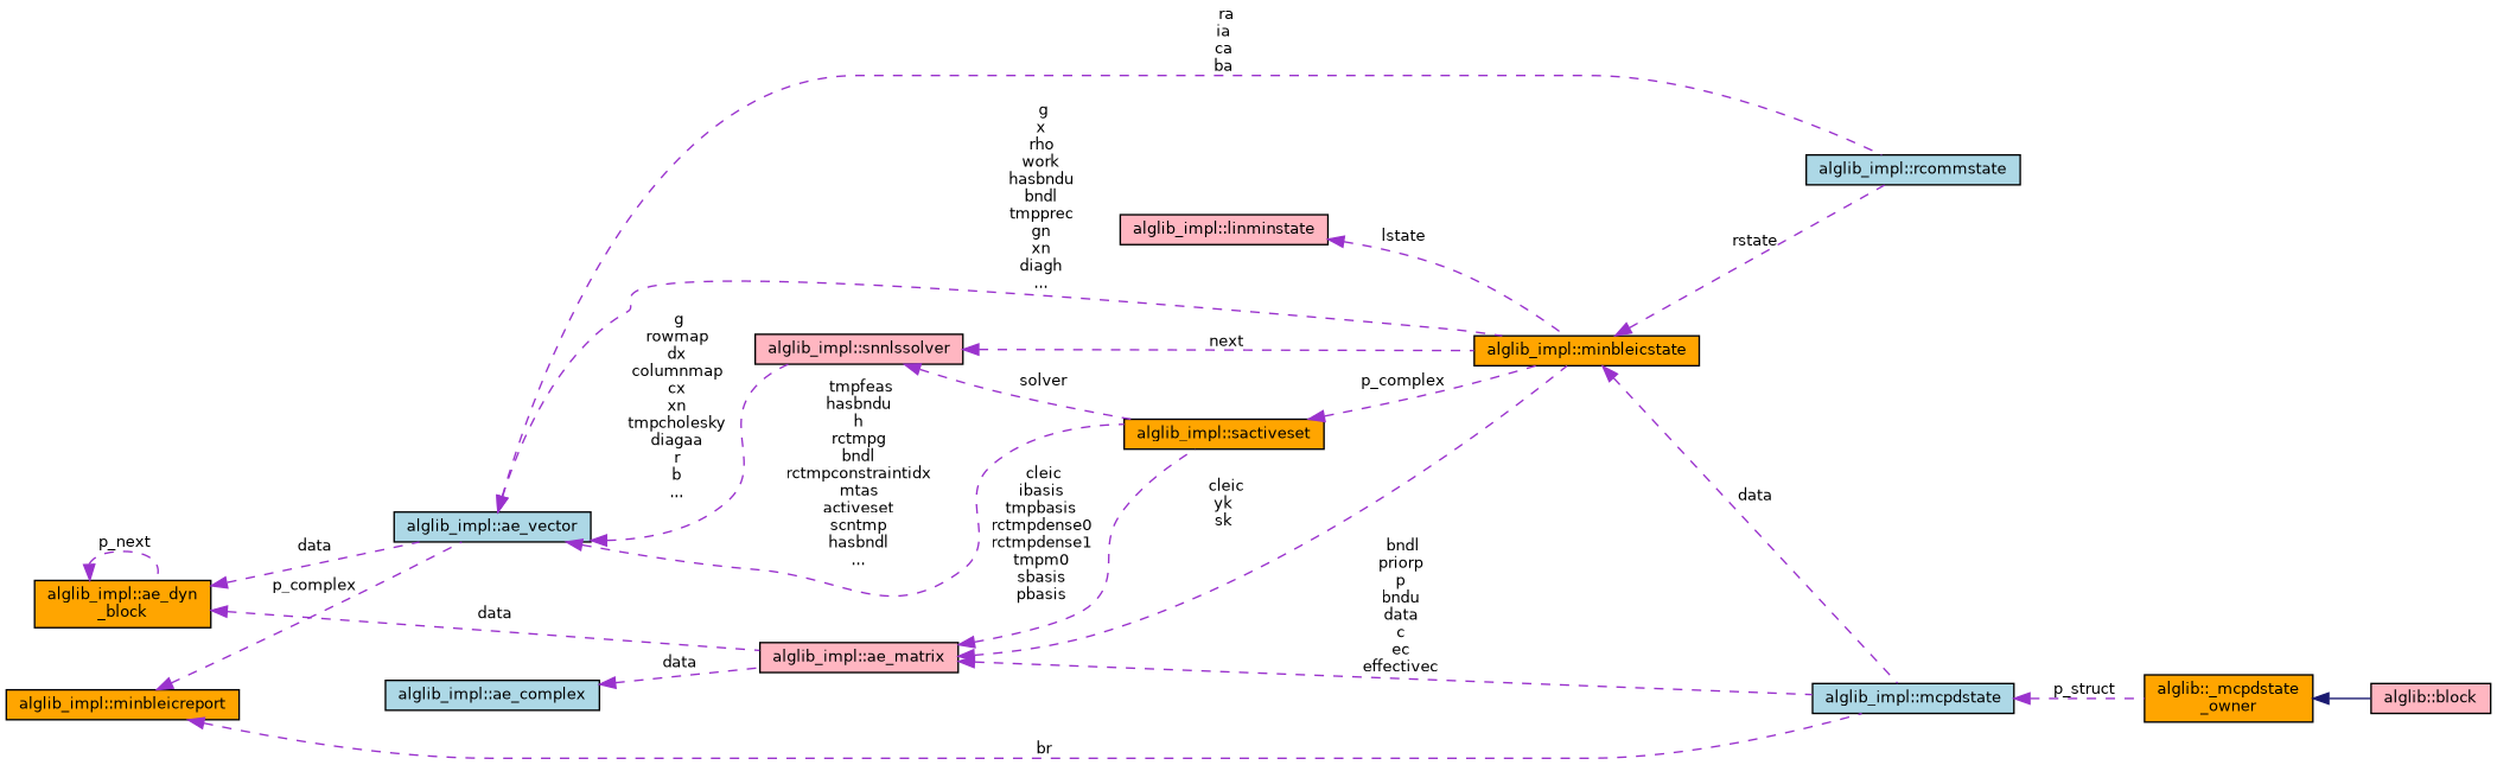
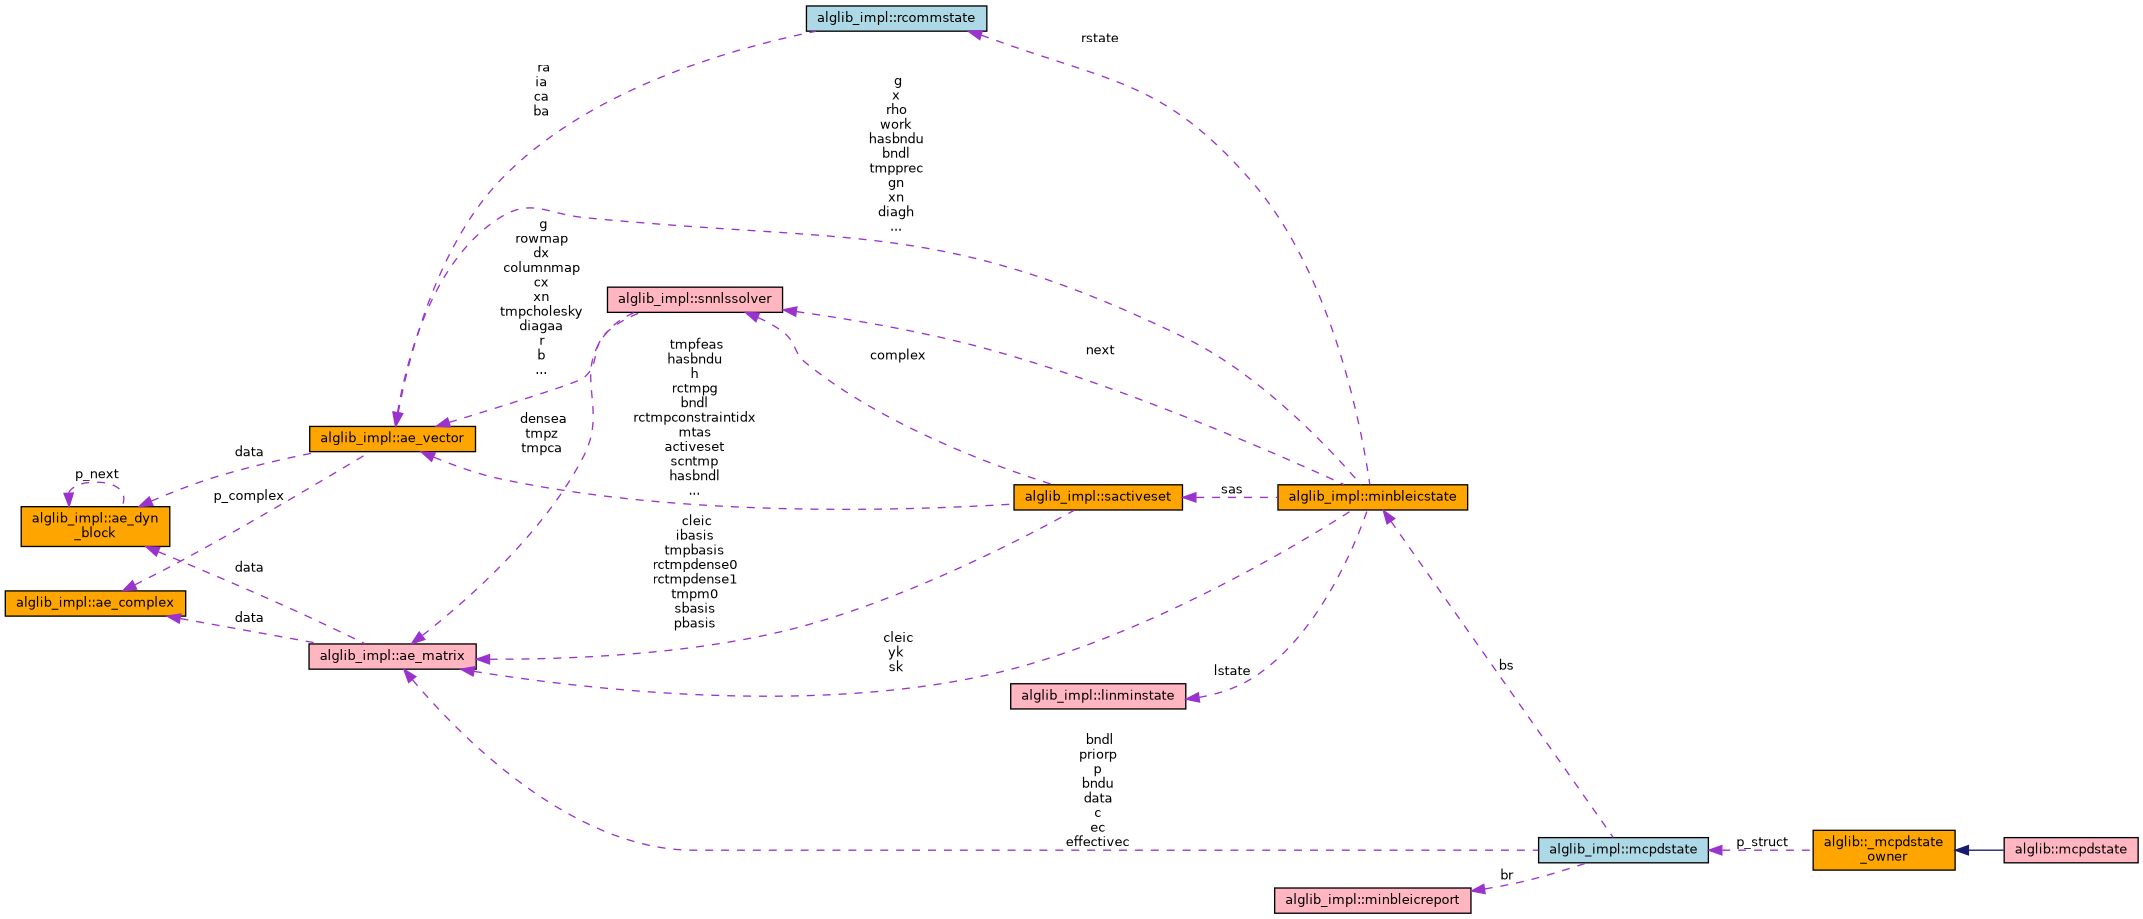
  digraph {
    rankdir=LR
    node [color=black fillcolor=lightpink fontname=Helvetica fontsize=10 shape=record style=filled]
    edge [color=darkorchid3 dir=back fontname=Helvetica fontsize=10 labelfontname=Helvetica labelfontsize=10 style=dashed]
-   n1 [fontcolor=black height=0.2 label="alglib::block" width=0.4]
+   n1 [fontcolor=black height=0.2 label="alglib::mcpdstate" width=0.4]
    n2 [fillcolor=orange height=0.2 label="alglib::_mcpdstate\l_owner" width=0.4]
    n3 [fillcolor=lightblue height=0.2 label="alglib_impl::mcpdstate" width=0.4]
    n4 [fillcolor=orange height=0.2 label="alglib_impl::minbleicstate" width=0.4]
    n5 [fillcolor=lightblue height=0.2 label="alglib_impl::rcommstate" width=0.4]
-   n6 [fillcolor=lightblue height=0.2 label="alglib_impl::ae_vector" width=0.4]
+   n6 [fillcolor=orange height=0.2 label="alglib_impl::ae_vector" width=0.4]
    n7 [height=0.2 label="alglib_impl::snnlssolver" width=0.4]
    n8 [fillcolor=orange height=0.2 label="alglib_impl::sactiveset" width=0.4]
    n9 [fillcolor=orange height=0.2 label="alglib_impl::ae_dyn\l_block" width=0.4]
    n10 [height=0.2 label="alglib_impl::ae_matrix" width=0.4]
-   n11 [fillcolor=lightblue height=0.2 label="alglib_impl::ae_complex" width=0.4]
+   n11 [fillcolor=orange height=0.2 label="alglib_impl::ae_complex" width=0.4]
    n12 [height=0.2 label="alglib_impl::linminstate" width=0.4]
-   n13 [fillcolor=orange height=0.2 label="alglib_impl::minbleicreport" width=0.4]
+   n13 [height=0.2 label="alglib_impl::minbleicreport" width=0.4]
    n2 -> n1 [color=midnightblue style=solid]
    n3 -> n2 [label=" p_struct"]
-   n4 -> n3 [label=" data"]
-   n4 -> n5 [label=" rstate"]
+   n4 -> n3 [label=" bs"]
+   n5 -> n4 [label=" rstate"]
    n6 -> n4 [label=" g\nx\nrho\nwork\nhasbndu\nbndl\ntmpprec\ngn\nxn\ndiagh\n..."]
    n6 -> n5 [label=" ra\nia\nca\nba"]
    n6 -> n7 [label=" g\nrowmap\ndx\ncolumnmap\ncx\nxn\ntmpcholesky\ndiagaa\nr\nb\n..."]
    n6 -> n8 [label=" tmpfeas\nhasbndu\nh\nrctmpg\nbndl\nrctmpconstraintidx\nmtas\nactiveset\nscntmp\nhasbndl\n..."]
    n7 -> n4 [label=" next"]
-   n7 -> n8 [label=" solver"]
-   n8 -> n4 [label=" p_complex"]
+   n7 -> n8 [label=" complex"]
+   n8 -> n4 [label=" sas"]
    n9 -> n6 [label=" data"]
    n9 -> n9 [label=" p_next"]
    n9 -> n10 [label=" data"]
    n10 -> n3 [label=" bndl\npriorp\np\nbndu\ndata\nc\nec\neffectivec"]
    n10 -> n4 [label=" cleic\nyk\nsk"]
+   n10 -> n7 [label=" densea\ntmpz\ntmpca"]
    n10 -> n8 [label=" cleic\nibasis\ntmpbasis\nrctmpdense0\nrctmpdense1\ntmpm0\nsbasis\npbasis"]
-   n13 -> n6 [label=" p_complex"]
+   n11 -> n6 [label=" p_complex"]
    n11 -> n10 [label=" data"]
    n12 -> n4 [label=" lstate"]
    n13 -> n3 [label=" br"]
  }
